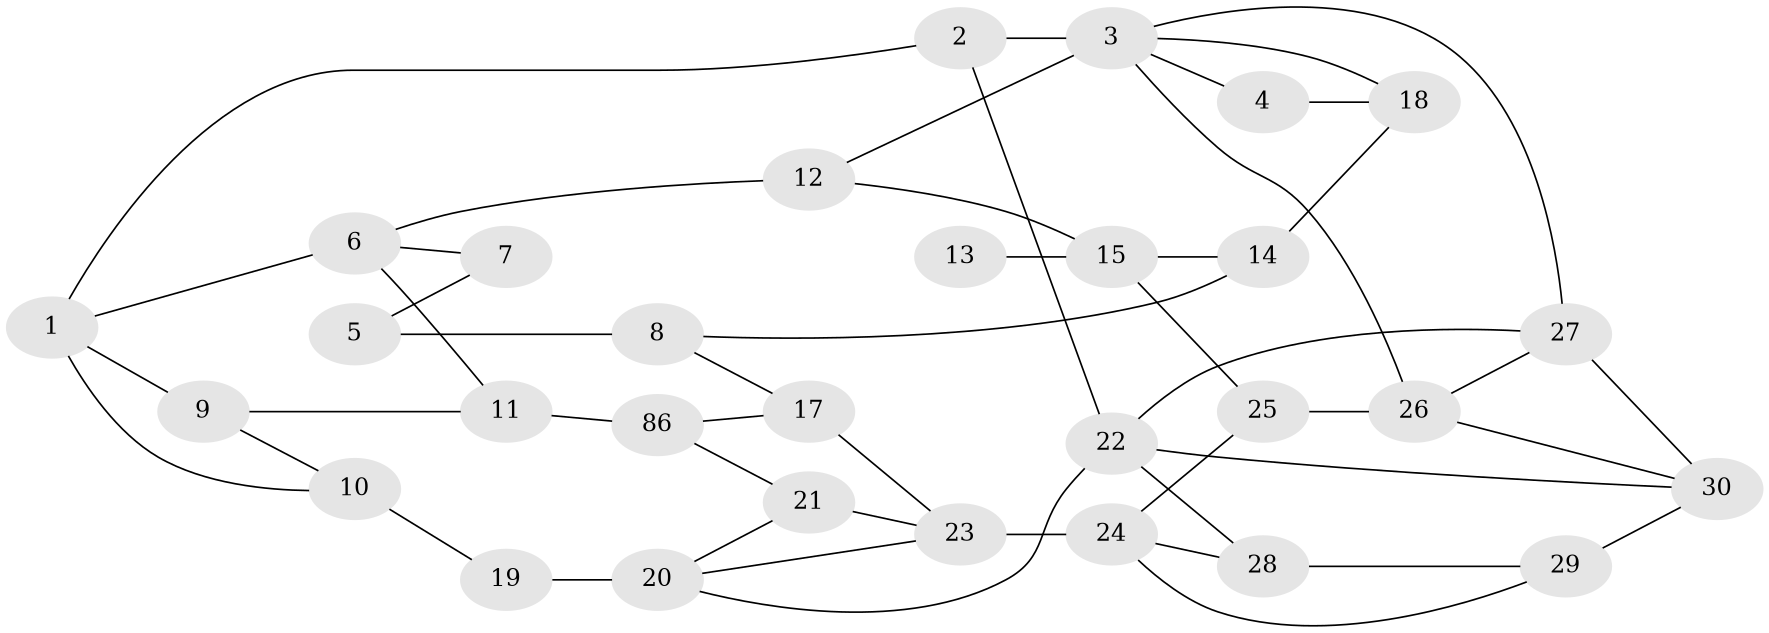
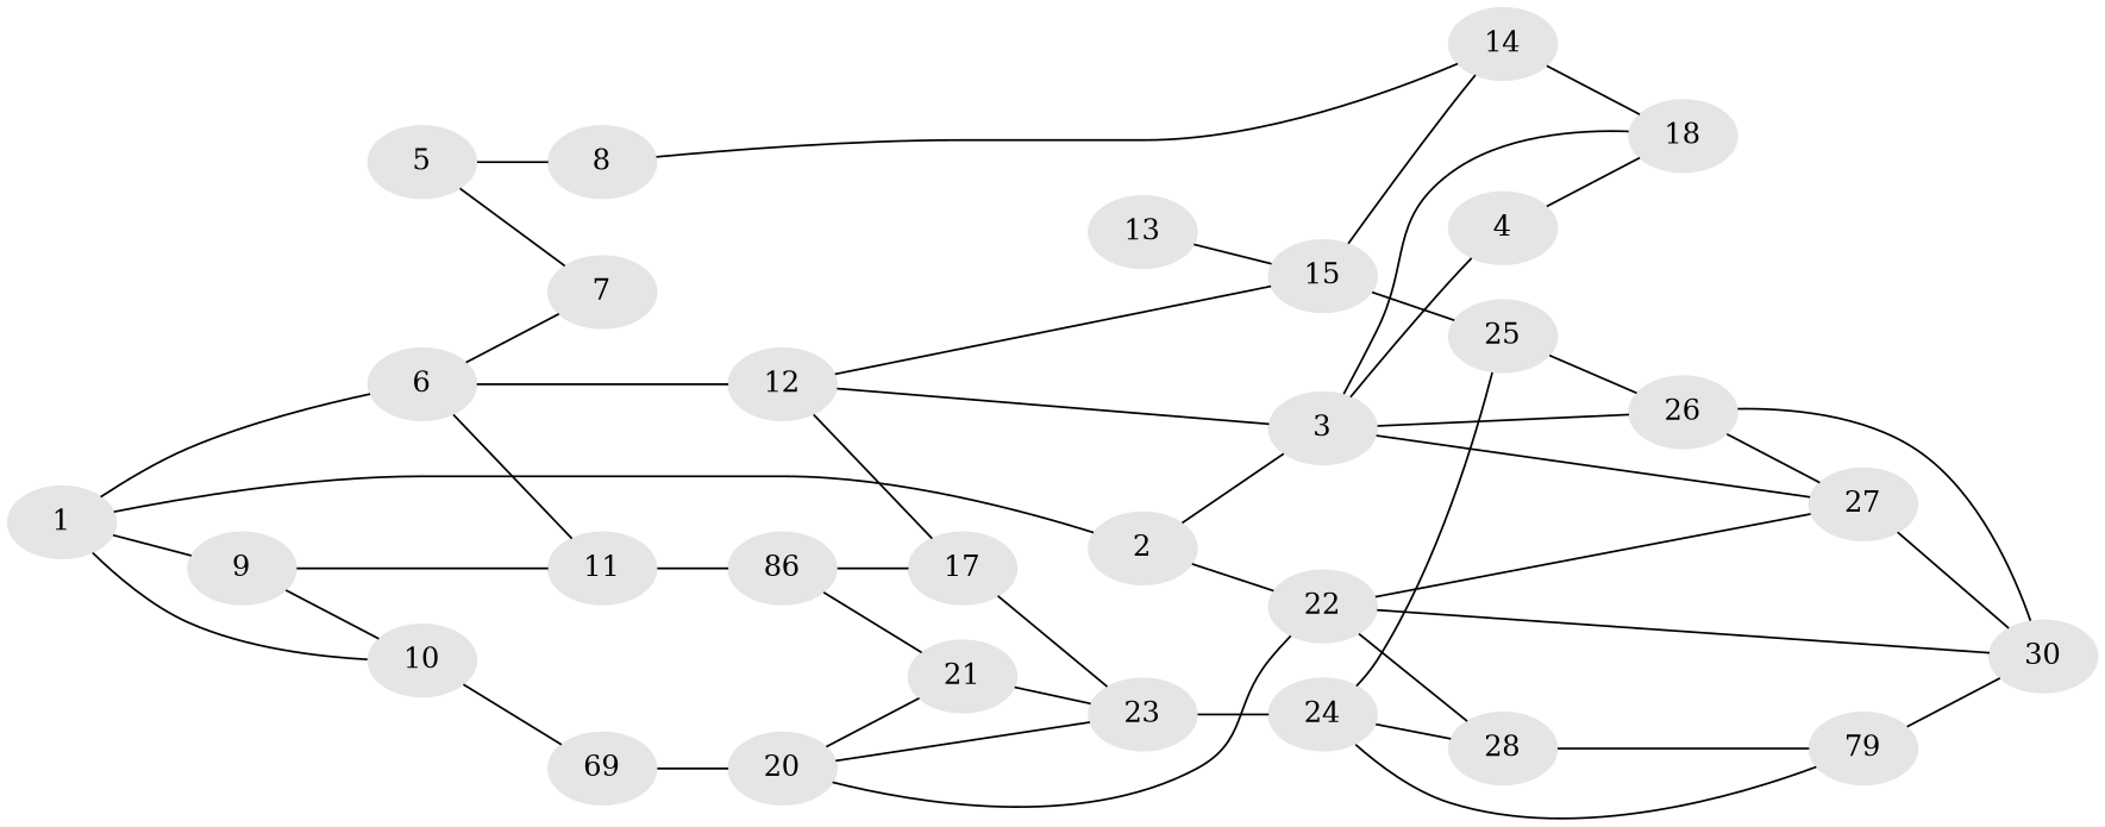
  graph {
    rankdir=LR
    node [color=gray90 style=filled]
    edge [weight=1.0]
    1
    2
    6
    9
    10
    3
    22
    7
    11
    12
-   19
+   19 [label=69]
    4
    18
    26
    27
    28
    30
    5
    8
    14
    n21 [label=86]
    15
    17
    20
    21
    13
    25
    23
    24
-   29
+   29 [label=79]
    1 -- 2
    1 -- 6
    1 -- 9
    1 -- 10
    2 -- 3
    2 -- 22 [weight=2.0]
    6 -- 7 [weight=2.0]
    6 -- 11
    6 -- 12 [weight=2.0]
    9 -- 10
    9 -- 11
    10 -- 19
    3 -- 4
    3 -- 18
    3 -- 26
    3 -- 27 [weight=2.0]
    22 -- 27
    22 -- 28
    22 -- 30
    11 -- n21
    12 -- 3
    12 -- 15
-   8 -- 17
+   12 -- 17
    19 -- 20 [weight=2.0]
    4 -- 18
    26 -- 27
    26 -- 30
    27 -- 30
    28 -- 29
    5 -- 7
    5 -- 8 [weight=2.0]
    8 -- 14
    14 -- 18
    n21 -- 17
    n21 -- 21
    15 -- 14
    15 -- 25
    17 -- 23
    20 -- 22 [weight=2.0]
    20 -- 21
    20 -- 23
    21 -- 23
    13 -- 15
    25 -- 26
    23 -- 24 [weight=2.0]
    24 -- 28
    24 -- 25 [weight=2.0]
    24 -- 29
    29 -- 30 [weight=2.0]
  }
